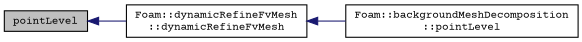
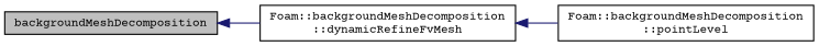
  digraph {
    fontname="Courier Prime"
    rankdir=LR
    node [color=black fontname="Courier Prime" fontsize=10 shape=record]
    edge [color=midnightblue dir=back fontname="Courier Prime" fontsize=10 labelfontname=FreeSans labelfontsize=10 style=solid]
-   n1 [fillcolor=grey75 fontcolor=black height=0.2 label=pointLevel style=filled width=0.4]
-   n2 [height=0.2 label="Foam::dynamicRefineFvMesh\l::dynamicRefineFvMesh" width=0.4]
+   n1 [fillcolor=grey75 fontcolor=black height=0.2 label=backgroundMeshDecomposition style=filled width=0.4]
+   n2 [height=0.2 label="Foam::backgroundMeshDecomposition\l::dynamicRefineFvMesh" width=0.4]
    n3 [height=0.2 label="Foam::backgroundMeshDecomposition\l::pointLevel" width=0.4]
    n1 -> n2
    n2 -> n3
  }
